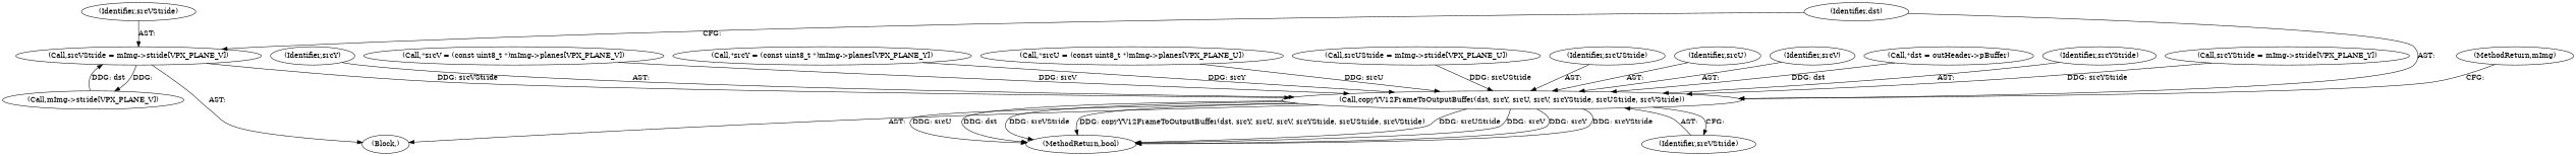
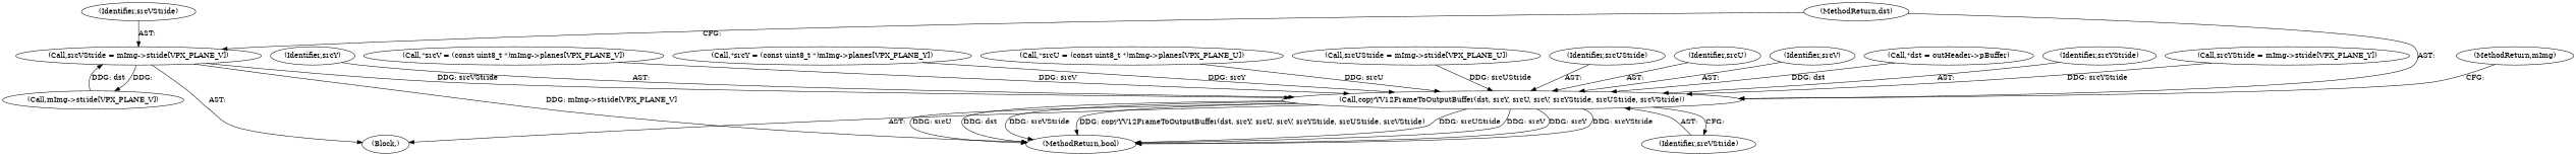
  digraph {
    n1 [label="(Call,srcVStride = mImg->stride[VPX_PLANE_V])"]
    n2 [label="(Call,copyYV12FrameToOutputBuffer(dst, srcY, srcU, srcV, srcYStride, srcUStride, srcVStride))"]
    n3 [label="(Block,)"]
    n4 [label="(MethodReturn,bool)"]
    n5 [label="(Call,mImg->stride[VPX_PLANE_V])"]
    n6 [label="(Identifier,srcVStride)"]
    n7 [label="(MethodReturn,mImg)"]
    n8 [label="(Call,srcYStride = mImg->stride[VPX_PLANE_Y])"]
-   n9 [label="(Identifier,dst)"]
+   n9 [label="(MethodReturn,dst)"]
    n10 [label="(Identifier,srcY)"]
    n11 [label="(Call,*srcV = (const uint8_t *)mImg->planes[VPX_PLANE_V])"]
    n12 [label="(Call,*srcY = (const uint8_t *)mImg->planes[VPX_PLANE_Y])"]
    n13 [label="(Call,*srcU = (const uint8_t *)mImg->planes[VPX_PLANE_U])"]
    n14 [label="(Call,srcUStride = mImg->stride[VPX_PLANE_U])"]
    n15 [label="(Identifier,srcUStride)"]
    n16 [label="(Identifier,srcU)"]
    n17 [label="(Identifier,srcVStride)"]
    n18 [label="(Identifier,srcV)"]
    n19 [label="(Call,*dst = outHeader->pBuffer)"]
    n20 [label="(Identifier,srcYStride)"]
    n1 -> n2 [label="DDG: srcVStride"]
    n1 -> n3 [label="AST: "]
+   n1 -> n4 [label="DDG: mImg->stride[VPX_PLANE_V]"]
    n1 -> n5 [label="DDG: "]
    n2 -> n3 [label="AST: "]
    n2 -> n4 [label="DDG: srcUStride"]
    n2 -> n4 [label="DDG: srcV"]
    n2 -> n4 [label="DDG: srcY"]
    n2 -> n4 [label="DDG: srcYStride"]
    n2 -> n4 [label="DDG: srcU"]
    n2 -> n4 [label="DDG: dst"]
    n2 -> n4 [label="DDG: srcVStride"]
    n2 -> n4 [label="DDG: copyYV12FrameToOutputBuffer(dst, srcY, srcU, srcV, srcYStride, srcUStride, srcVStride)"]
    n2 -> n6 [label="CFG: "]
    n5 -> n1 [label="DDG: dst"]
    n6 -> n2 [label="AST: "]
    n7 -> n2 [label="CFG: "]
    n8 -> n2 [label="DDG: srcYStride"]
    n9 -> n1 [label="CFG: "]
    n9 -> n2 [label="AST: "]
    n10 -> n2 [label="AST: "]
    n11 -> n2 [label="DDG: srcV"]
    n12 -> n2 [label="DDG: srcY"]
    n13 -> n2 [label="DDG: srcU"]
    n14 -> n2 [label="DDG: srcUStride"]
    n15 -> n2 [label="AST: "]
    n16 -> n2 [label="AST: "]
    n17 -> n1 [label="AST: "]
    n18 -> n2 [label="AST: "]
    n19 -> n2 [label="DDG: dst"]
    n20 -> n2 [label="AST: "]
  }
